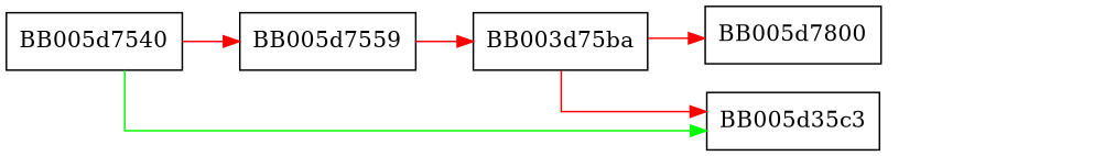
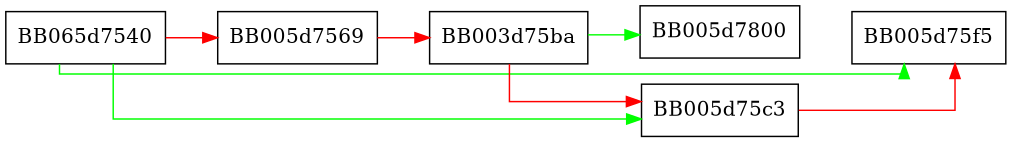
  digraph {
    rankdir=LR
    splines=ortho
    node [shape=box]
    edge [color=red]
-   BB005d7540
-   BB005d7559
-   BB005d75c3 [label=BB005d35c3]
+   BB005d7540 [label=BB065d7540]
+   BB005d75f5
+   BB005d7559 [label=BB005d7569]
+   BB005d75c3
    n5 [label=BB003d75ba]
    n6 [label=BB005d7800]
+   BB005d7540 -> BB005d75f5 [color=green]
    BB005d7540 -> BB005d7559
    BB005d7540 -> BB005d75c3 [color=green]
    BB005d7559 -> n5
+   BB005d75c3 -> BB005d75f5
    n5 -> BB005d75c3
-   n5 -> n6
+   n5 -> n6 [color=green]
  }
